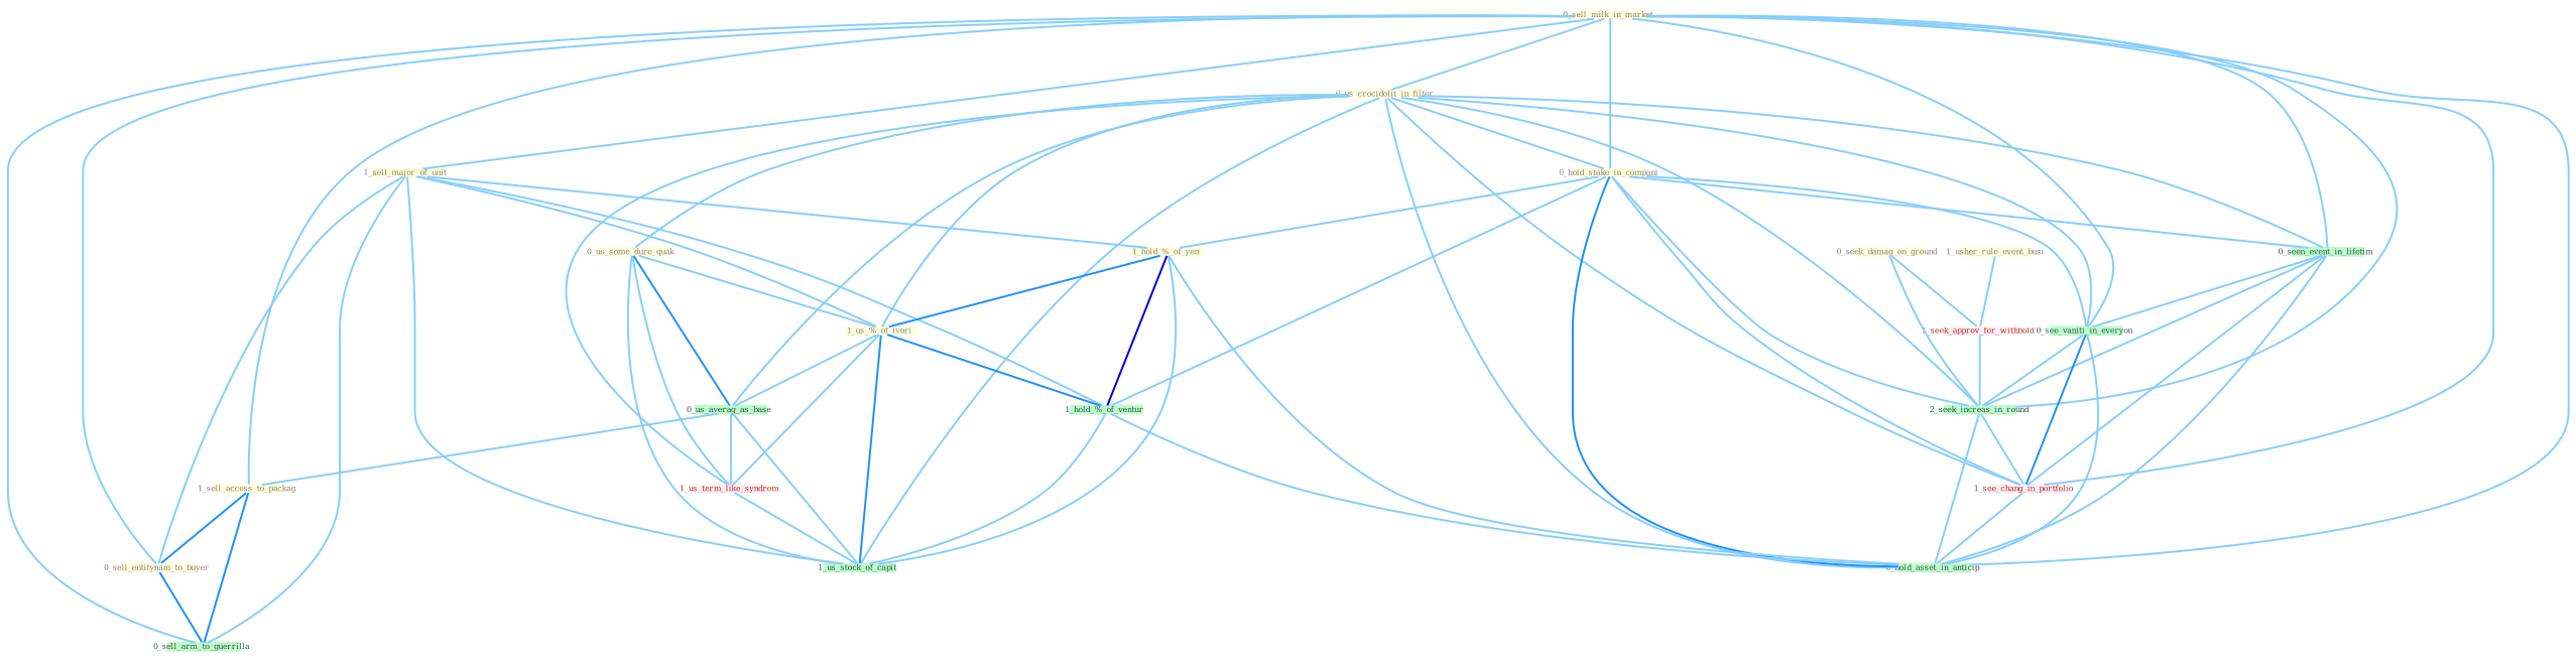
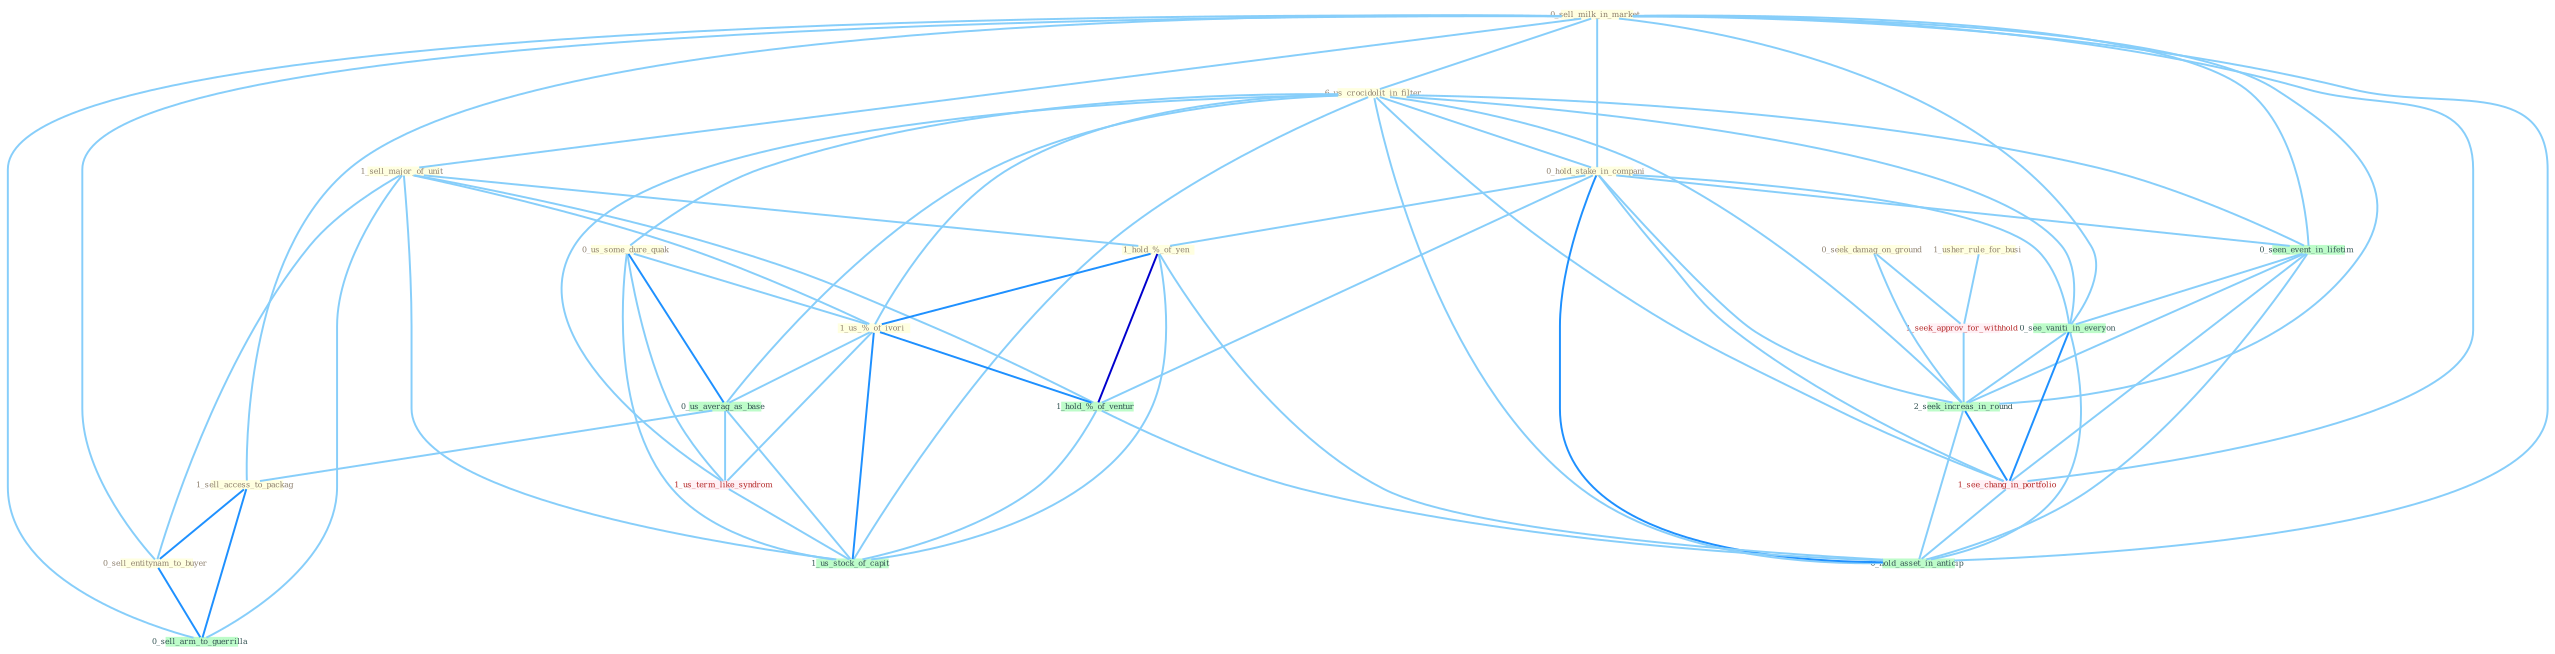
  graph {
    node [color="#ffffe0" fixedsize=true fontcolor="#8b7d6b" fontsize=4 shape=polygon style=filled]
    edge [color="#87cefa" w=1]
    "0_sell_milk_in_market " [height=.06 width=.5]
    n2 [height=.06 label="6_us_crocidolit_in_filter" width=.5]
    "1_sell_major_of_unit " [height=.06 width=.5]
    "0_hold_stake_in_compani " [height=.06 width=.5]
    "0_us_some_dure_quak " [height=.06 width=.5]
    "1_hold_%_of_yen " [height=.06 width=.5]
    "1_us_%_of_ivori " [height=.06 width=.5]
-   "1_usher_rule_for_busi " [height=.06 width=.5 label="1_usher_rule_event_busi"]
+   "1_usher_rule_for_busi " [height=.06 width=.5]
    "1_sell_access_to_packag " [height=.06 width=.5]
    "0_sell_entitynam_to_buyer " [height=.06 width=.5]
    "0_seek_damag_on_ground " [height=.06 width=.5]
    "1_us_term_like_syndrom " [color="#fff0f5" fontcolor="#b22222" height=.06 width=.5]
    "1_seek_approv_for_withhold " [color="#fff0f5" fontcolor="#b22222" height=.06 width=.5]
    "1_see_chang_in_portfolio " [color="#fff0f5" fontcolor="#b22222" height=.06 width=.5]
    "0_seen_event_in_lifetim " [color="#BDFCC9" fontcolor="#2f4f4f" height=.06 width=.5]
    "0_see_vaniti_in_everyon " [color="#BDFCC9" fontcolor="#2f4f4f" height=.06 width=.5]
    "0_sell_arm_to_guerrilla " [color="#BDFCC9" fontcolor="#2f4f4f" height=.06 width=.5]
    n18 [color="#BDFCC9" fontcolor="#2f4f4f" height=.06 label="2_seek_increas_in_round" width=.5]
    "0_hold_asset_in_anticip " [color="#BDFCC9" fontcolor="#2f4f4f" height=.06 width=.5]
    "0_us_averag_as_base " [color="#BDFCC9" fontcolor="#2f4f4f" height=.06 width=.5]
    "1_us_stock_of_capit " [color="#BDFCC9" fontcolor="#2f4f4f" height=.06 width=.5]
    "1_hold_%_of_ventur " [color="#BDFCC9" fontcolor="#2f4f4f" height=.06 width=.5]
    subgraph sub_1 {
      "0_sell_milk_in_market "
      n2
      "1_sell_major_of_unit "
      "0_hold_stake_in_compani "
      "0_us_some_dure_quak "
      "1_hold_%_of_yen "
      "1_us_%_of_ivori "
      "1_usher_rule_for_busi "
      "1_sell_access_to_packag "
      "0_sell_entitynam_to_buyer "
      "0_seek_damag_on_ground "
    }
    subgraph sub_2 {
      "1_us_term_like_syndrom "
      "1_seek_approv_for_withhold "
      "1_see_chang_in_portfolio "
    }
    "0_sell_milk_in_market " -- n2
    "0_sell_milk_in_market " -- "1_sell_major_of_unit "
    "0_sell_milk_in_market " -- "0_hold_stake_in_compani "
    "0_sell_milk_in_market " -- "1_sell_access_to_packag "
    "0_sell_milk_in_market " -- "0_sell_entitynam_to_buyer "
    "0_sell_milk_in_market " -- "1_see_chang_in_portfolio "
    "0_sell_milk_in_market " -- "0_seen_event_in_lifetim "
    "0_sell_milk_in_market " -- "0_see_vaniti_in_everyon "
    "0_sell_milk_in_market " -- "0_sell_arm_to_guerrilla "
    "0_sell_milk_in_market " -- n18
    "0_sell_milk_in_market " -- "0_hold_asset_in_anticip "
    n2 -- "0_hold_stake_in_compani "
    n2 -- "0_us_some_dure_quak "
    n2 -- "1_us_%_of_ivori "
    n2 -- "1_us_term_like_syndrom "
    n2 -- "1_see_chang_in_portfolio "
    n2 -- "0_seen_event_in_lifetim "
    n2 -- "0_see_vaniti_in_everyon "
    n2 -- n18
    n2 -- "0_hold_asset_in_anticip "
    n2 -- "0_us_averag_as_base "
    n2 -- "1_us_stock_of_capit "
    "1_sell_major_of_unit " -- "1_hold_%_of_yen "
    "1_sell_major_of_unit " -- "1_us_%_of_ivori "
    "1_sell_major_of_unit " -- "0_sell_entitynam_to_buyer "
    "1_sell_major_of_unit " -- "0_sell_arm_to_guerrilla "
    "1_sell_major_of_unit " -- "1_us_stock_of_capit "
    "1_sell_major_of_unit " -- "1_hold_%_of_ventur "
    "0_hold_stake_in_compani " -- "1_hold_%_of_yen "
    "0_hold_stake_in_compani " -- "1_see_chang_in_portfolio "
    "0_hold_stake_in_compani " -- "0_seen_event_in_lifetim "
    "0_hold_stake_in_compani " -- "0_see_vaniti_in_everyon "
    "0_hold_stake_in_compani " -- n18
    "0_hold_stake_in_compani " -- "0_hold_asset_in_anticip " [color="#1e90ff" w=2]
    "0_hold_stake_in_compani " -- "1_hold_%_of_ventur "
    "0_us_some_dure_quak " -- "1_us_%_of_ivori "
    "0_us_some_dure_quak " -- "1_us_term_like_syndrom "
    "0_us_some_dure_quak " -- "0_us_averag_as_base " [color="#1e90ff"]
    "0_us_some_dure_quak " -- "1_us_stock_of_capit "
    "1_hold_%_of_yen " -- "1_us_%_of_ivori " [color="#1e90ff" w=2]
    "1_hold_%_of_yen " -- "0_hold_asset_in_anticip "
    "1_hold_%_of_yen " -- "1_us_stock_of_capit "
    "1_hold_%_of_yen " -- "1_hold_%_of_ventur " [color="#0000cd" w=3]
    "1_us_%_of_ivori " -- "1_us_term_like_syndrom "
    "1_us_%_of_ivori " -- "0_us_averag_as_base "
    "1_us_%_of_ivori " -- "1_us_stock_of_capit " [color="#1e90ff" w=2]
    "1_us_%_of_ivori " -- "1_hold_%_of_ventur " [color="#1e90ff" w=2]
    "1_usher_rule_for_busi " -- "1_seek_approv_for_withhold "
    "1_sell_access_to_packag " -- "0_sell_entitynam_to_buyer " [color="#1e90ff" w=2]
    "1_sell_access_to_packag " -- "0_sell_arm_to_guerrilla " [color="#1e90ff" w=2]
    "0_sell_entitynam_to_buyer " -- "0_sell_arm_to_guerrilla " [color="#1e90ff" w=2]
    "0_seek_damag_on_ground " -- "1_seek_approv_for_withhold "
    "0_seek_damag_on_ground " -- n18
    "1_us_term_like_syndrom " -- "1_us_stock_of_capit "
    "1_seek_approv_for_withhold " -- n18
    "1_see_chang_in_portfolio " -- "0_hold_asset_in_anticip "
    "0_seen_event_in_lifetim " -- "1_see_chang_in_portfolio "
    "0_seen_event_in_lifetim " -- "0_see_vaniti_in_everyon "
    "0_seen_event_in_lifetim " -- n18
    "0_seen_event_in_lifetim " -- "0_hold_asset_in_anticip "
    "0_see_vaniti_in_everyon " -- "1_see_chang_in_portfolio " [color="#1e90ff" w=2]
    "0_see_vaniti_in_everyon " -- n18
    "0_see_vaniti_in_everyon " -- "0_hold_asset_in_anticip "
-   n18 -- "1_see_chang_in_portfolio "
+   n18 -- "1_see_chang_in_portfolio " [color="#1e90ff"]
    n18 -- "0_hold_asset_in_anticip "
    "0_us_averag_as_base " -- "1_sell_access_to_packag "
    "0_us_averag_as_base " -- "1_us_term_like_syndrom "
    "0_us_averag_as_base " -- "1_us_stock_of_capit "
    "1_hold_%_of_ventur " -- "0_hold_asset_in_anticip "
    "1_hold_%_of_ventur " -- "1_us_stock_of_capit "
  }
